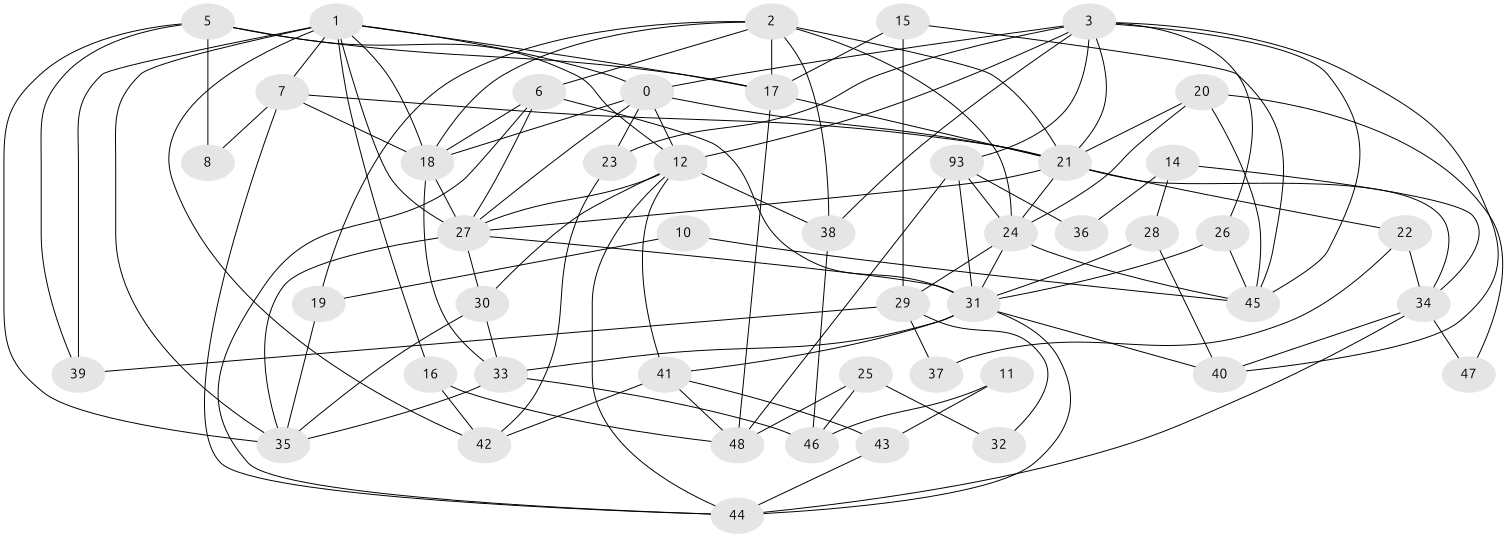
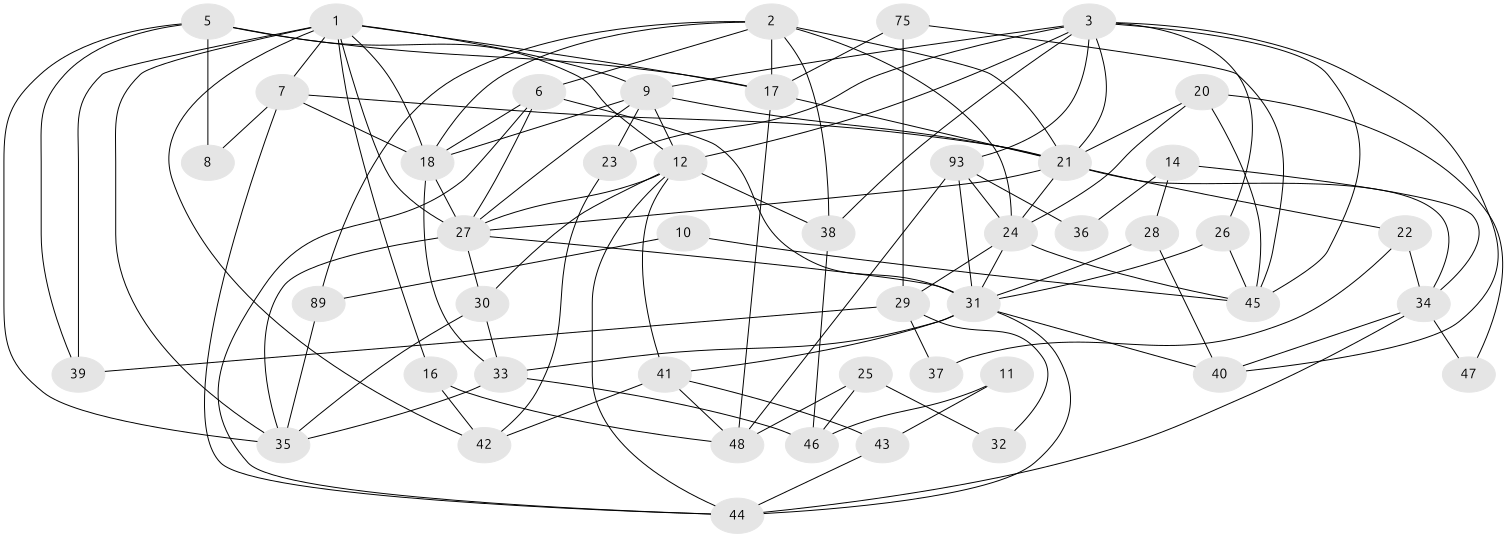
  graph {
    fontname=Ubuntu
    node [color=gray90 fontname=Ubuntu style=filled]
    edge [fontname=Ubuntu weight=1.0]
    1
    7
-   9 [label=0]
+   9
    16
    17
    18
    27
    35
    39
    42
    21
    8
    44
    12
    23
    48
    33
    30
    31
    2
    6
-   19
+   19 [label=89]
    24
    38
    34
    22
    45
    29
    46
    3
    n31 [label=93]
    26
    40
    41
    36
    5
    10
    11
    43
    14
    28
    47
-   15
+   15 [label=75]
    37
    32
    20
    25
    1 -- 7
    1 -- 9
    1 -- 16
    1 -- 17
    1 -- 18
    1 -- 27
    1 -- 35
    1 -- 39
    1 -- 42
    7 -- 18
    7 -- 21
    7 -- 8
    7 -- 44
    9 -- 18 [weight=2.0]
    9 -- 27
    9 -- 21
    9 -- 12 [weight=2.0]
    9 -- 23
    16 -- 42
    16 -- 48
    17 -- 21
    17 -- 48
    18 -- 27
    18 -- 33 [weight=2.0]
    27 -- 35
    27 -- 30
    27 -- 31 [weight=3.0]
    21 -- 27
    21 -- 24
    21 -- 34
    21 -- 22
    12 -- 27
    12 -- 44
    12 -- 30
    12 -- 38
    12 -- 41 [weight=2.0]
    23 -- 42
    33 -- 35
    33 -- 46
    30 -- 35
    30 -- 33
    31 -- 44
    31 -- 33 [weight=2.0]
    31 -- 40
    31 -- 41
    2 -- 17
    2 -- 18
    2 -- 21
    2 -- 6
    2 -- 19
    2 -- 24
    2 -- 38
    6 -- 18
    6 -- 27
    6 -- 44
    6 -- 31
    19 -- 35
    24 -- 31
    24 -- 45
    24 -- 29
    38 -- 46
    34 -- 44
    34 -- 40
    34 -- 47
    22 -- 34
    22 -- 37
    29 -- 39
    29 -- 37
    29 -- 32
    3 -- 9
    3 -- 21
    3 -- 12
    3 -- 23
    3 -- 38
    3 -- 45
    3 -- n31
    3 -- 26
    3 -- 40
    n31 -- 48
    n31 -- 31
    n31 -- 24
    n31 -- 36
    26 -- 31
    26 -- 45
    41 -- 42
    41 -- 48
    41 -- 43
    5 -- 17
    5 -- 35
    5 -- 39
    5 -- 8
    5 -- 12
    10 -- 19
    10 -- 45
    11 -- 46
    11 -- 43
    43 -- 44
    14 -- 34
    14 -- 36
    14 -- 28
    28 -- 31
    28 -- 40
    15 -- 17
    15 -- 45
    15 -- 29
    20 -- 21
    20 -- 24
    20 -- 45
    20 -- 47
    25 -- 48
    25 -- 46
    25 -- 32
  }
